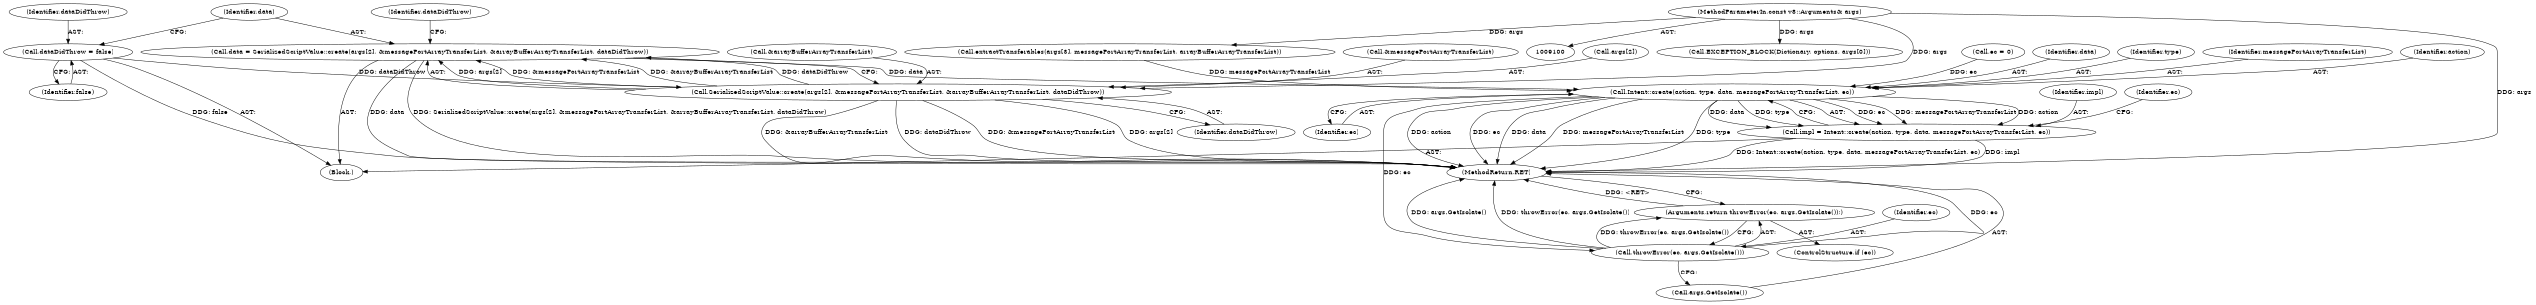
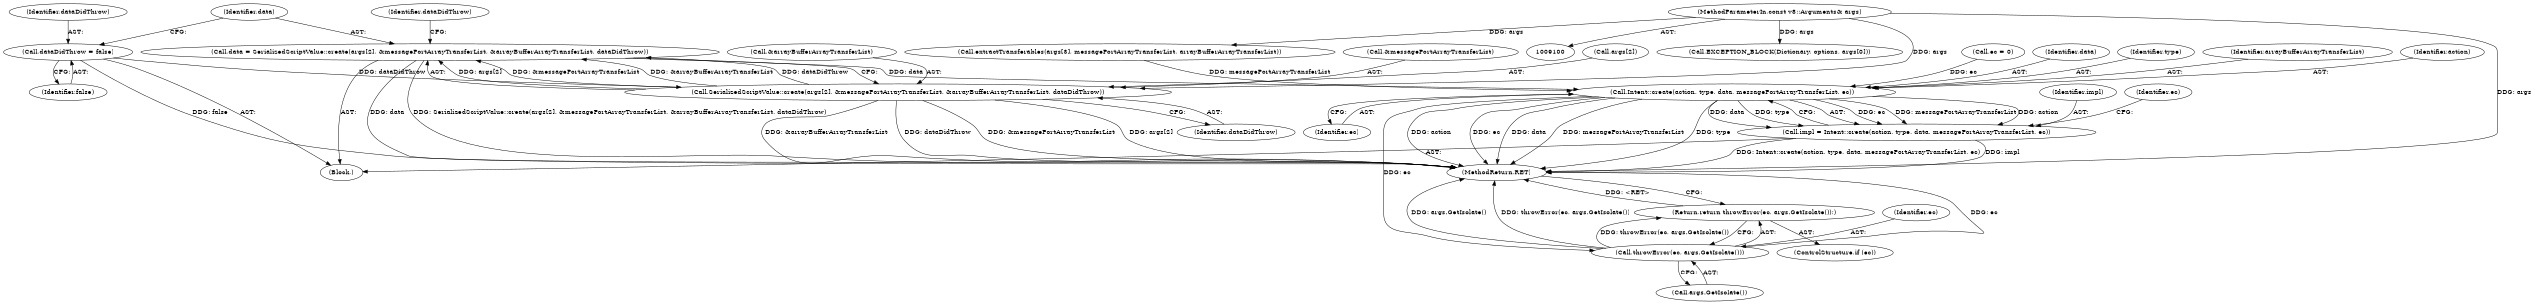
  digraph {
    fontname="DejaVu Serif"
    node [fontname="DejaVu Serif"]
    edge [fontname="DejaVu Serif"]
    n1 [label="(Call,data = SerializedScriptValue::create(args[2], &messagePortArrayTransferList, &arrayBufferArrayTransferList, dataDidThrow))"]
    n2 [label="(Call,SerializedScriptValue::create(args[2], &messagePortArrayTransferList, &arrayBufferArrayTransferList, dataDidThrow))"]
    n3 [label="(Call,Intent::create(action, type, data, messagePortArrayTransferList, ec))"]
    n4 [label="(MethodReturn,RET)"]
    n5 [label="(Block,)"]
    n6 [label="(Identifier,dataDidThrow)"]
    n7 [label="(Call,impl = Intent::create(action, type, data, messagePortArrayTransferList, ec))"]
    n8 [label="(Call,throwError(ec, args.GetIsolate()))"]
    n9 [label="(Identifier,ec)"]
-   n10 [label="(Arguments,return throwError(ec, args.GetIsolate());)"]
+   n10 [label="(Return,return throwError(ec, args.GetIsolate());)"]
    n11 [label="(MethodParameterIn,const v8::Arguments& args)"]
    n12 [label="(Call,EXCEPTION_BLOCK(Dictionary, options, args[0]))"]
    n13 [label="(Call,extractTransferables(args[3], messagePortArrayTransferList, arrayBufferArrayTransferList))"]
    n14 [label=1009100]
    n15 [label="(Call,dataDidThrow = false)"]
    n16 [label="(Identifier,false)"]
    n17 [label="(Call,args.GetIsolate())"]
    n18 [label="(ControlStructure,if (ec))"]
    n19 [label="(Call,ec = 0)"]
    n20 [label="(Identifier,dataDidThrow)"]
    n21 [label="(Identifier,dataDidThrow)"]
    n22 [label="(Identifier,ec)"]
    n23 [label="(Identifier,data)"]
    n24 [label="(Identifier,data)"]
    n25 [label="(Identifier,type)"]
    n26 [label="(Call,&arrayBufferArrayTransferList)"]
    n27 [label="(Call,&messagePortArrayTransferList)"]
    n28 [label="(Identifier,impl)"]
    n29 [label="(Identifier,ec)"]
-   n30 [label="(Identifier,messagePortArrayTransferList)"]
+   n30 [label="(Identifier,arrayBufferArrayTransferList)"]
    n31 [label="(Identifier,action)"]
    n32 [label="(Call,args[2])"]
    n1 -> n2 [label="CFG: "]
    n1 -> n3 [label="DDG: data"]
    n1 -> n4 [label="DDG: data"]
    n1 -> n4 [label="DDG: SerializedScriptValue::create(args[2], &messagePortArrayTransferList, &arrayBufferArrayTransferList, dataDidThrow)"]
    n1 -> n5 [label="AST: "]
    n2 -> n1 [label="AST: "]
    n2 -> n1 [label="DDG: args[2]"]
    n2 -> n1 [label="DDG: &messagePortArrayTransferList"]
    n2 -> n1 [label="DDG: &arrayBufferArrayTransferList"]
    n2 -> n1 [label="DDG: dataDidThrow"]
    n2 -> n4 [label="DDG: &arrayBufferArrayTransferList"]
    n2 -> n4 [label="DDG: dataDidThrow"]
    n2 -> n4 [label="DDG: &messagePortArrayTransferList"]
    n2 -> n4 [label="DDG: args[2]"]
    n2 -> n6 [label="CFG: "]
    n3 -> n4 [label="DDG: data"]
    n3 -> n4 [label="DDG: messagePortArrayTransferList"]
    n3 -> n4 [label="DDG: action"]
    n3 -> n4 [label="DDG: ec"]
    n3 -> n4 [label="DDG: type"]
    n3 -> n7 [label="AST: "]
    n3 -> n7 [label="DDG: ec"]
    n3 -> n7 [label="DDG: messagePortArrayTransferList"]
    n3 -> n7 [label="DDG: action"]
    n3 -> n7 [label="DDG: data"]
    n3 -> n7 [label="DDG: type"]
    n3 -> n8 [label="DDG: ec"]
    n3 -> n9 [label="CFG: "]
    n4 -> n10 [label="CFG: "]
    n6 -> n2 [label="AST: "]
    n7 -> n3 [label="CFG: "]
    n7 -> n4 [label="DDG: impl"]
    n7 -> n4 [label="DDG: Intent::create(action, type, data, messagePortArrayTransferList, ec)"]
    n7 -> n5 [label="AST: "]
    n8 -> n4 [label="DDG: args.GetIsolate()"]
    n8 -> n4 [label="DDG: ec"]
    n8 -> n4 [label="DDG: throwError(ec, args.GetIsolate())"]
    n8 -> n10 [label="AST: "]
    n8 -> n10 [label="DDG: throwError(ec, args.GetIsolate())"]
    n8 -> n17 [label="CFG: "]
    n9 -> n3 [label="AST: "]
    n10 -> n4 [label="DDG: <RET>"]
    n10 -> n8 [label="CFG: "]
    n10 -> n18 [label="AST: "]
    n11 -> n2 [label="DDG: args"]
    n11 -> n4 [label="DDG: args"]
    n11 -> n12 [label="DDG: args"]
    n11 -> n13 [label="DDG: args"]
    n11 -> n14 [label="AST: "]
    n13 -> n3 [label="DDG: messagePortArrayTransferList"]
    n15 -> n2 [label="DDG: dataDidThrow"]
    n15 -> n4 [label="DDG: false"]
    n15 -> n5 [label="AST: "]
    n15 -> n16 [label="CFG: "]
    n16 -> n15 [label="AST: "]
-   n17 -> n4 [label="AST: "]
+   n17 -> n8 [label="AST: "]
    n19 -> n3 [label="DDG: ec"]
    n20 -> n1 [label="CFG: "]
    n21 -> n15 [label="AST: "]
    n22 -> n8 [label="AST: "]
    n23 -> n3 [label="AST: "]
    n24 -> n1 [label="AST: "]
    n24 -> n15 [label="CFG: "]
    n25 -> n3 [label="AST: "]
    n26 -> n2 [label="AST: "]
    n27 -> n2 [label="AST: "]
    n28 -> n7 [label="AST: "]
    n29 -> n7 [label="CFG: "]
    n30 -> n3 [label="AST: "]
    n31 -> n3 [label="AST: "]
    n32 -> n2 [label="AST: "]
  }
